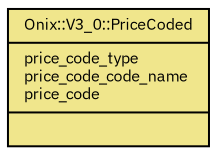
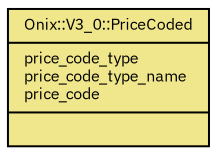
  digraph {
    fontname="IBM Plex Sans"
    fontsize=8
-   n1 [fontname="IBM Plex Sans" fontsize=8 label="{Onix::V3_0::PriceCoded\l|price_code_type\lprice_code_code_name\lprice_code\l|\l}" shape=record style=filled fillcolor=khaki]
+   n1 [fontname="IBM Plex Sans" fontsize=8 label="{Onix::V3_0::PriceCoded\l|price_code_type\lprice_code_type_name\lprice_code\l|\l}" shape=record style=filled fillcolor=khaki]
  }
